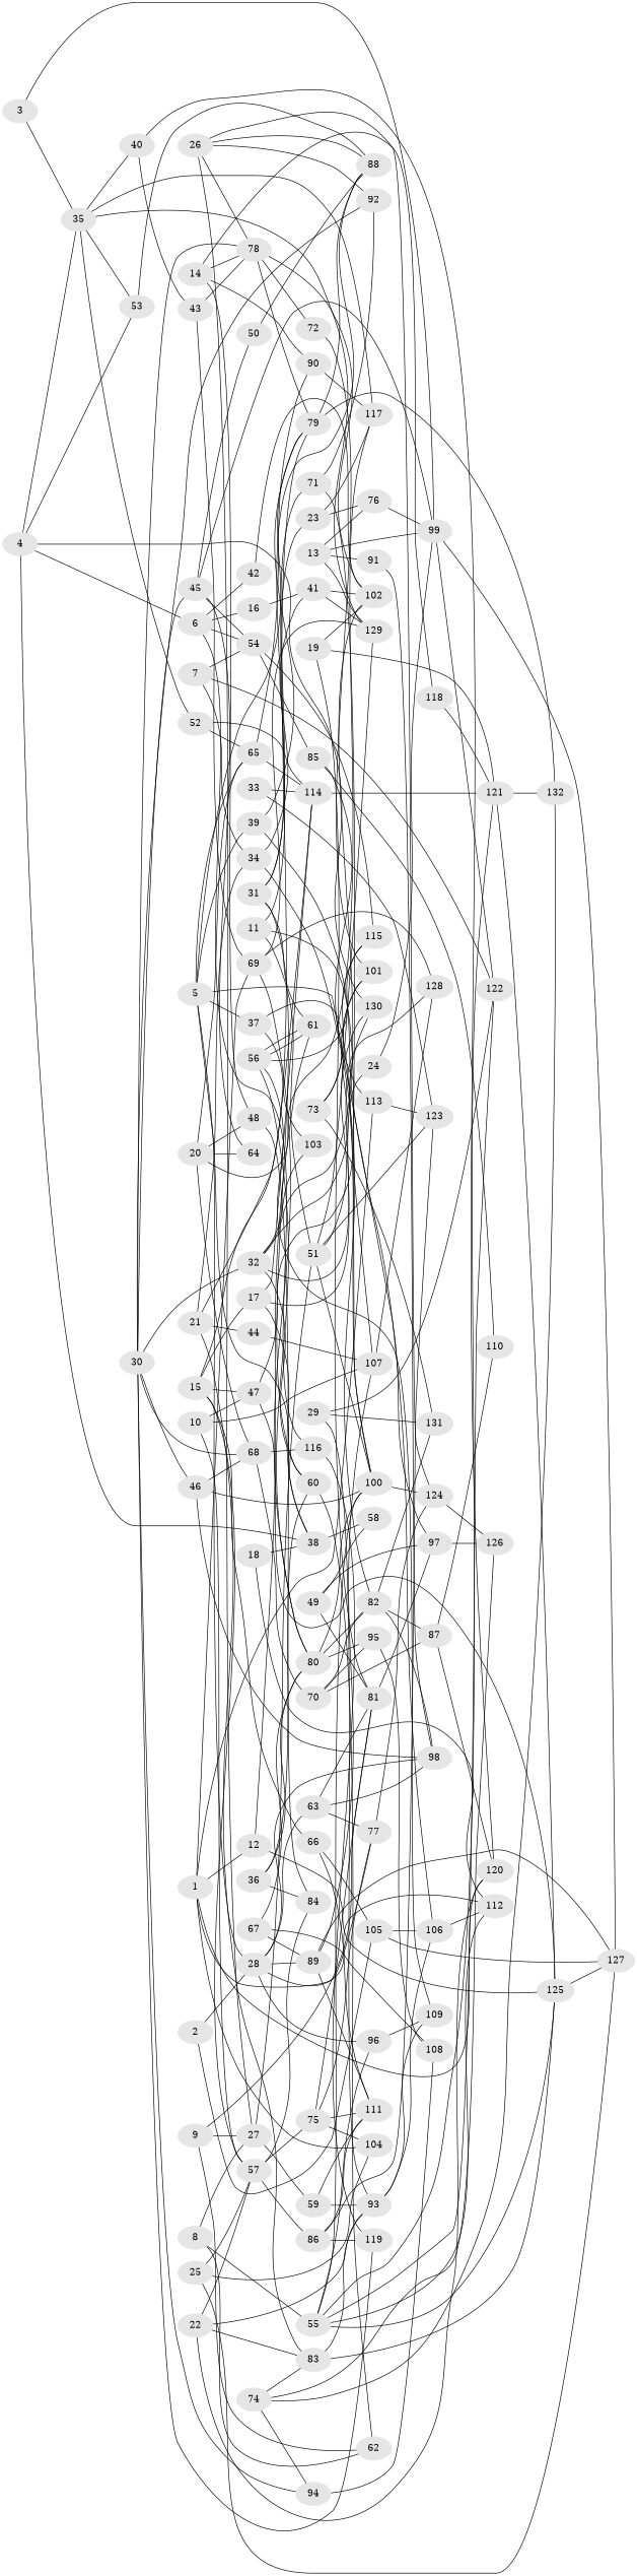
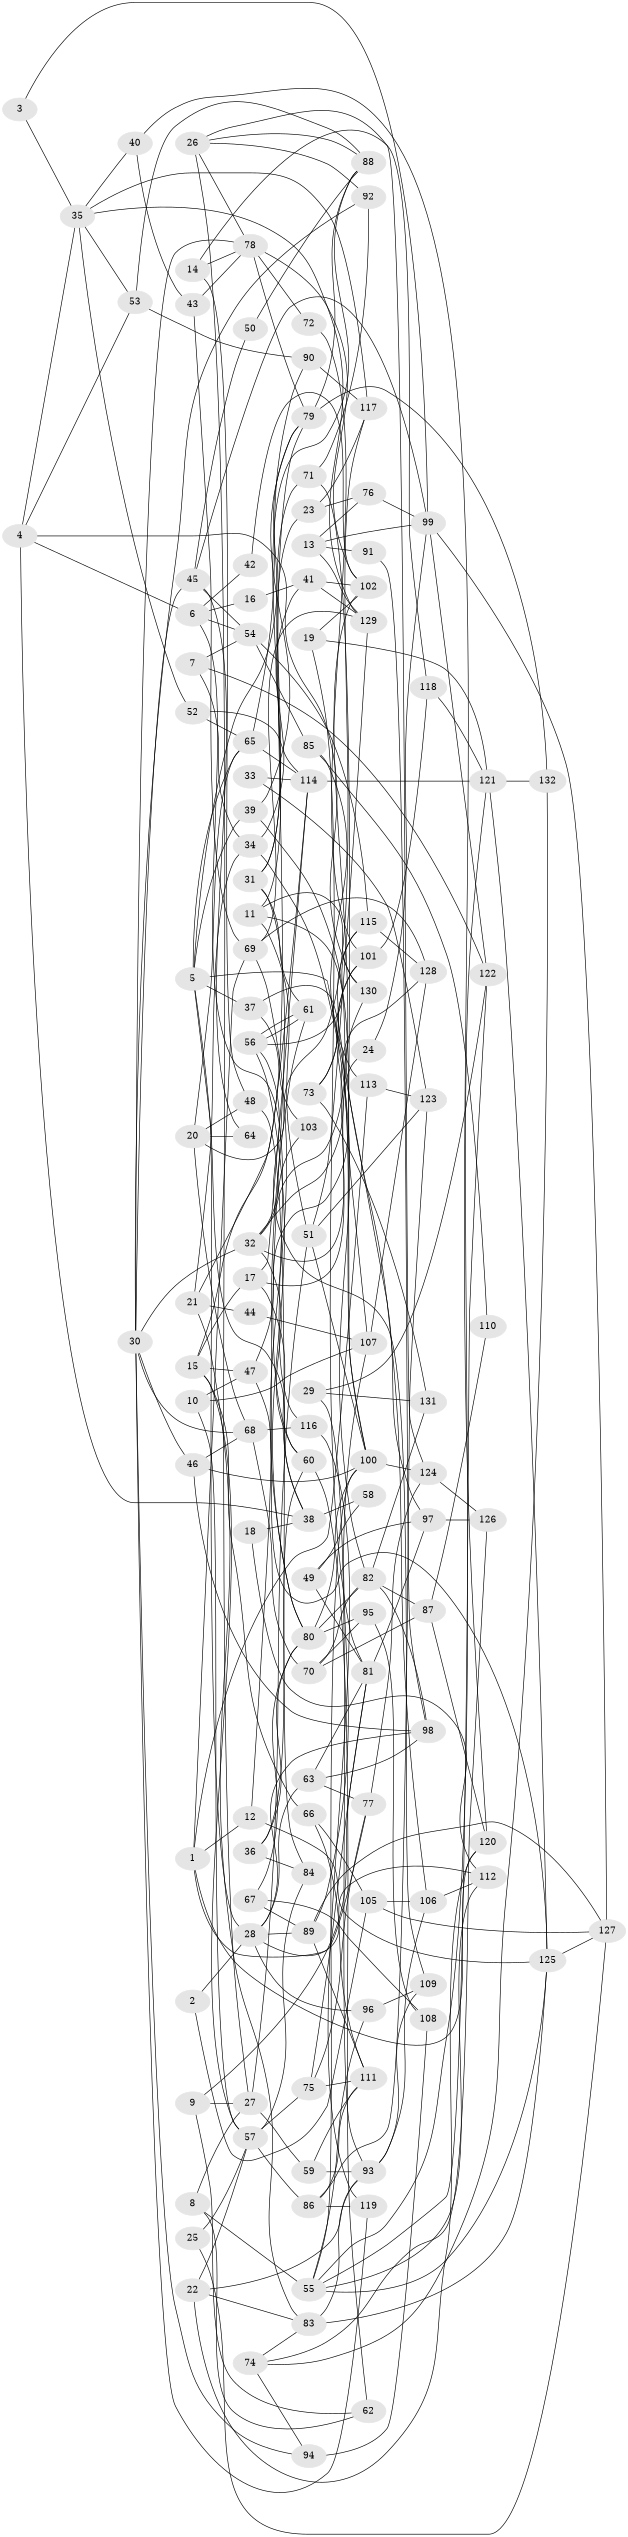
  graph {
    rankdir=LR
    node [color=gray90 style=filled]
    1
    12
    69
    77
-   104
    113
    120
    61
    125
    129
    128
    80
    124
    123
    2
    28
    105
    112
    63
    89
    96
    98
    127
    106
    3
    35
    99
    53
    117
    40
    52
    122
    4
    6
    38
    130
    16
    42
    54
    116
    58
    88
    5
    37
    39
    65
    79
    97
    103
    100
    90
    114
    132
    126
    41
    102
    85
    115
    119
    7
    34
    82
    8
    27
    55
    62
    51
    59
    121
    9
    81
    10
    47
    57
    107
    84
    75
    86
    11
    23
    76
    13
    91
    14
    48
    78
    118
    72
    15
    17
    66
    24
    111
    18
    19
    20
    64
    68
    70
    21
    44
    83
    93
    22
    109
    25
    26
    92
    29
    131
    30
    32
    45
    46
    94
    60
    101
    50
    108
    31
    71
    33
    87
    43
    36
    95
    49
    110
    56
    67
    73
    74
    1 -- 12
    1 -- 69
    1 -- 77
-   1 -- 104
    1 -- 113
    1 -- 120
    12 -- 61
    12 -- 125
    69 -- 129
    69 -- 128
    69 -- 80
    77 -- 124
    113 -- 123
    125 -- 127
    80 -- 100
    80 -- 82
    80 -- 95
    124 -- 126
    2 -- 28
    2 -- 105
    28 -- 112
    28 -- 63
    28 -- 89
    28 -- 96
    28 -- 98
    105 -- 127
    105 -- 106
    63 -- 77
    63 -- 98
    63 -- 81
    89 -- 127
    89 -- 107
    89 -- 111
    96 -- 109
    106 -- 112
    3 -- 35
    3 -- 99
    35 -- 129
    35 -- 53
    35 -- 117
    35 -- 40
    35 -- 52
    99 -- 127
    99 -- 122
    53 -- 88
    40 -- 120
    40 -- 43
    52 -- 65
    52 -- 114
    4 -- 35
    4 -- 53
    4 -- 6
    4 -- 38
    4 -- 130
    6 -- 16
    6 -- 42
    6 -- 54
    6 -- 116
    38 -- 58
    16 -- 41
    42 -- 102
    54 -- 85
    54 -- 115
    116 -- 119
    5 -- 28
    5 -- 38
    5 -- 37
    5 -- 39
    5 -- 65
    5 -- 79
    5 -- 97
    37 -- 103
    37 -- 100
    39 -- 106
    39 -- 79
    65 -- 90
    65 -- 114
    79 -- 88
    79 -- 132
    97 -- 126
    100 -- 124
    90 -- 117
    114 -- 121
    41 -- 129
    41 -- 102
    85 -- 113
    85 -- 110
+   115 -- 128
    7 -- 122
    7 -- 54
    7 -- 34
    34 -- 41
    34 -- 82
    82 -- 98
    82 -- 131
    82 -- 87
    8 -- 27
    8 -- 55
    8 -- 62
    27 -- 51
    27 -- 59
    55 -- 125
    55 -- 112
    55 -- 96
    55 -- 122
    55 -- 100
    55 -- 121
    51 -- 129
    51 -- 123
    51 -- 100
    59 -- 111
    59 -- 93
    121 -- 125
    121 -- 132
    9 -- 27
    9 -- 62
    9 -- 81
    81 -- 97
    10 -- 47
    10 -- 57
    10 -- 107
    47 -- 125
    47 -- 130
    57 -- 84
    57 -- 75
    57 -- 86
    107 -- 128
    75 -- 77
-   75 -- 104
    75 -- 81
    75 -- 111
    86 -- 123
    86 -- 119
    86 -- 111
-   51 -- 130
+   11 -- 130
    11 -- 51
    11 -- 107
    11 -- 23
    23 -- 117
    23 -- 76
    76 -- 99
    13 -- 129
    13 -- 99
    13 -- 76
    13 -- 91
    91 -- 98
-   14 -- 90
+   53 -- 90
    14 -- 48
    14 -- 78
    14 -- 118
    48 -- 84
    78 -- 79
    78 -- 102
    78 -- 72
    118 -- 121
    72 -- 101
    15 -- 79
    15 -- 47
    15 -- 57
    15 -- 17
    15 -- 66
    17 -- 38
    17 -- 114
    17 -- 24
    66 -- 105
    66 -- 111
    24 -- 99
    18 -- 112
    18 -- 38
    19 -- 102
    19 -- 121
    19 -- 81
    20 -- 117
    20 -- 65
    20 -- 48
    20 -- 64
    20 -- 68
    68 -- 116
    68 -- 70
    70 -- 82
    70 -- 87
    70 -- 95
    21 -- 114
    21 -- 34
    21 -- 44
    21 -- 83
    44 -- 107
    83 -- 125
    83 -- 93
    93 -- 106
    93 -- 109
    22 -- 120
    22 -- 57
    22 -- 83
    22 -- 93
-   25 -- 104
    25 -- 127
    25 -- 57
    26 -- 124
    26 -- 88
    26 -- 27
    26 -- 78
    26 -- 92
    29 -- 122
    29 -- 93
    29 -- 131
    30 -- 119
    30 -- 78
    30 -- 68
    30 -- 92
    30 -- 32
    30 -- 45
    30 -- 46
    30 -- 94
    32 -- 128
    32 -- 103
    32 -- 102
    32 -- 60
    32 -- 101
    45 -- 99
    45 -- 54
    45 -- 64
    45 -- 50
    46 -- 98
    46 -- 100
    46 -- 68
    94 -- 108
    60 -- 62
+   101 -- 118
    50 -- 88
    31 -- 61
    31 -- 88
    31 -- 60
    31 -- 71
    71 -- 100
    71 -- 92
    33 -- 123
    33 -- 114
    87 -- 120
    87 -- 110
    43 -- 69
    43 -- 78
    36 -- 80
    36 -- 84
    36 -- 60
    95 -- 108
    49 -- 58
    49 -- 97
    49 -- 81
    56 -- 61
    56 -- 61
    56 -- 80
    56 -- 115
    56 -- 109
    67 -- 80
    67 -- 89
    67 -- 108
    73 -- 115
    73 -- 131
    73 -- 101
    74 -- 132
    74 -- 126
    74 -- 83
    74 -- 94
  }
